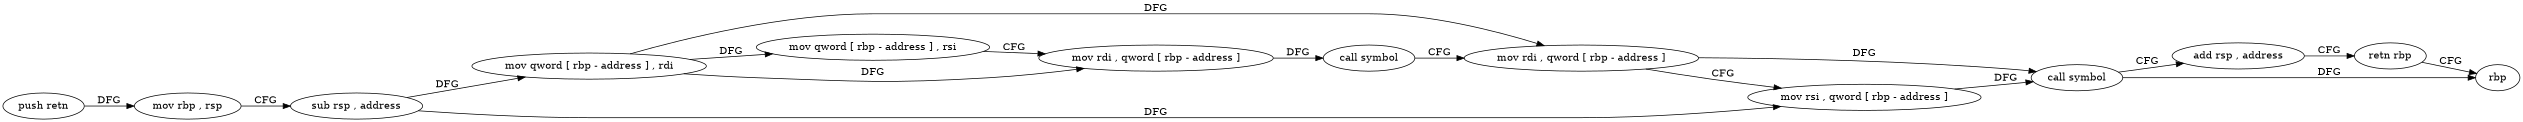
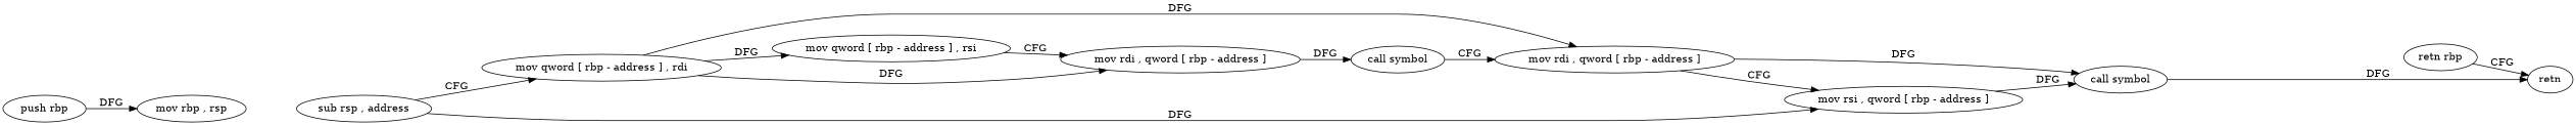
  digraph {
    rankdir=LR
-   n1 [label="push retn"]
+   n1 [label="push rbp"]
    n2 [label="mov rbp , rsp"]
    n3 [label="sub rsp , address"]
    n4 [label="mov qword [ rbp - address ] , rdi"]
    n5 [label="mov rsi , qword [ rbp - address ]"]
    n6 [label="mov qword [ rbp - address ] , rsi"]
    n7 [label="mov rdi , qword [ rbp - address ]"]
    n8 [label="mov rdi , qword [ rbp - address ]"]
    n9 [label="call symbol"]
    n10 [label="call symbol"]
-   n11 [label="add rsp , address"]
-   n12 [label=rbp]
+   n12 [label=retn]
    n13 [label="retn rbp"]
    n1 -> n2 [label=DFG]
-   n2 -> n3 [label=CFG]
-   n3 -> n4 [label=DFG]
+   n3 -> n4 [label=CFG]
    n3 -> n5 [label=DFG]
    n4 -> n6 [label=DFG]
    n4 -> n7 [label=DFG]
    n4 -> n8 [label=DFG]
    n5 -> n10 [label=DFG]
    n6 -> n7 [label=CFG]
    n7 -> n9 [label=DFG]
    n8 -> n5 [label=CFG]
    n8 -> n10 [label=DFG]
    n9 -> n8 [label=CFG]
-   n10 -> n11 [label=CFG]
    n10 -> n12 [label=DFG]
-   n11 -> n13 [label=CFG]
    n13 -> n12 [label=CFG]
  }
